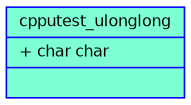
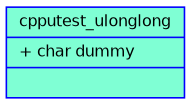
  digraph {
-   n1 [color=blue fillcolor=aquamarine fontcolor=black fontname=Helvetica fontsize=10 height=0.2 label="{cpputest_ulonglong\n|+ char char\l|}" shape=record style=filled width=0.4]
+   n1 [color=blue fillcolor=aquamarine fontcolor=black fontname=Helvetica fontsize=10 height=0.2 label="{cpputest_ulonglong\n|+ char dummy\l|}" shape=record style=filled width=0.4]
  }
